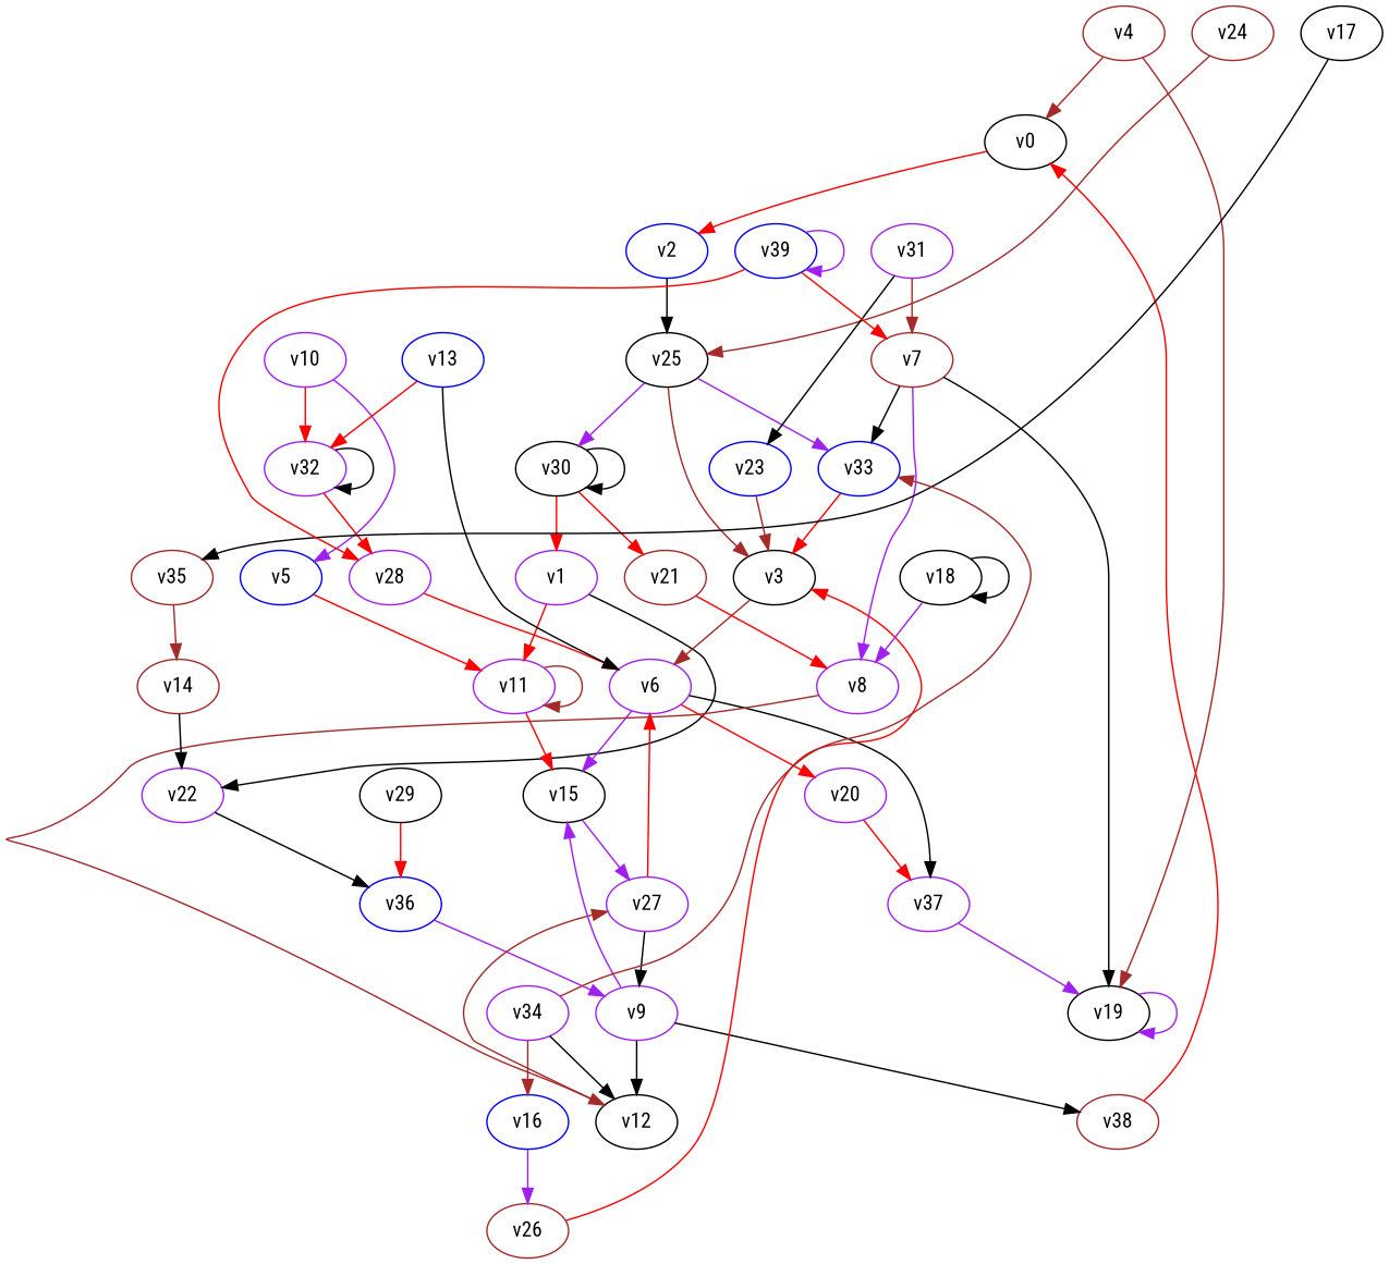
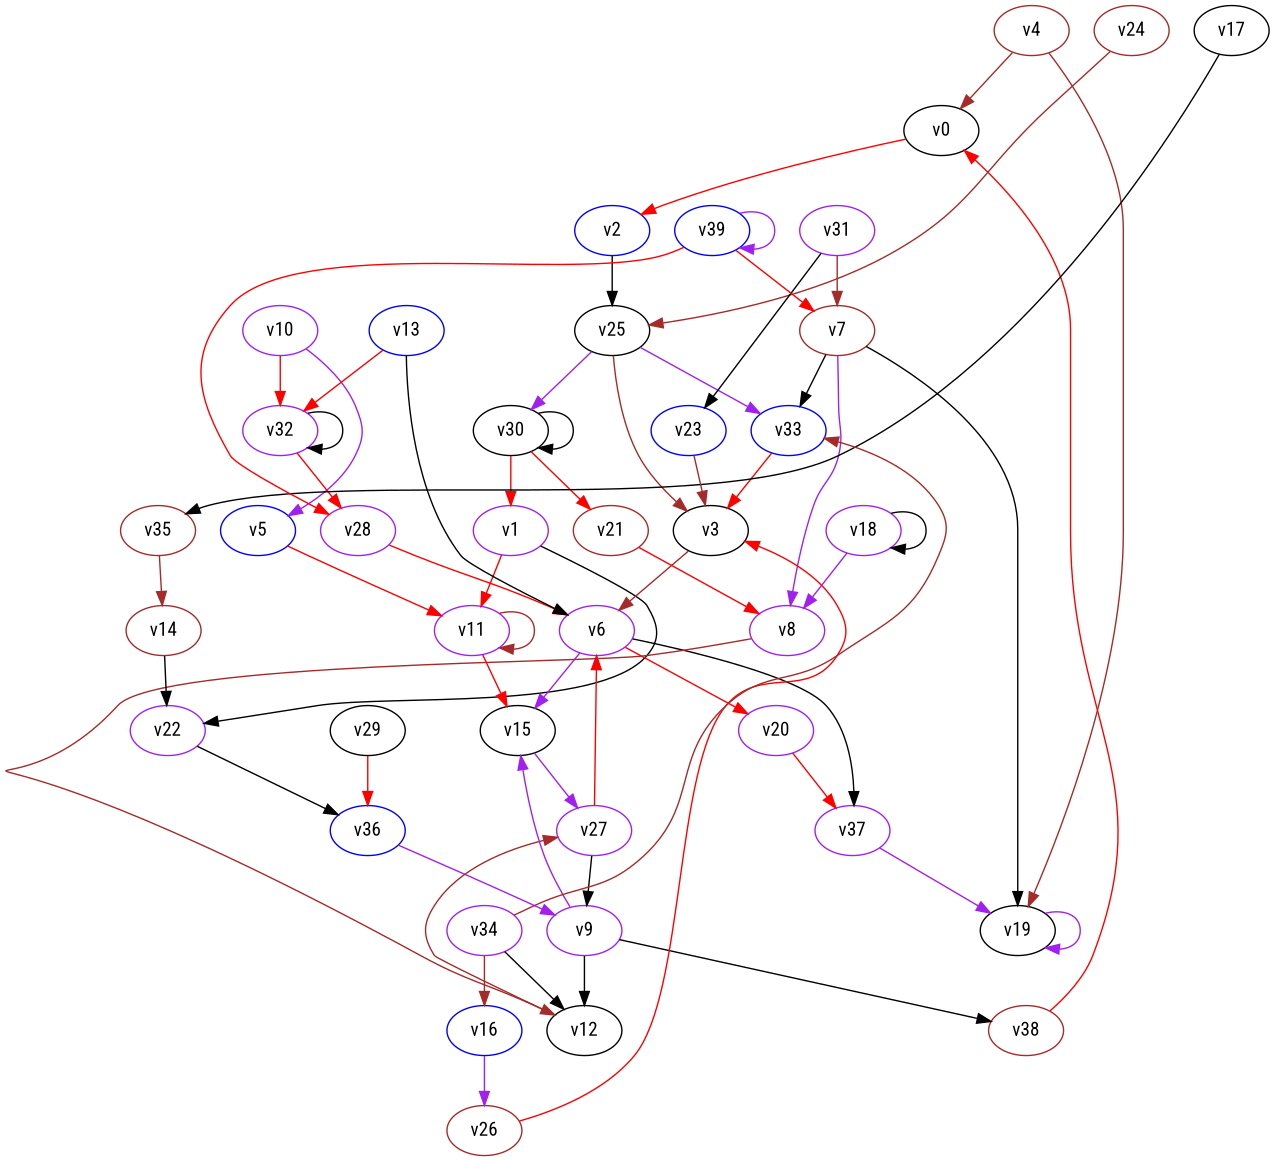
  digraph {
    fontname="Roboto Condensed"
    node [color=purple fontname="Roboto Condensed" player=0]
    edge [color=red fontname="Roboto Condensed"]
    v0 [color=black]
    v2 [color=blue player=1]
    v25 [color=black]
    v1
    v11
    v22
    v15 [color=black]
    v36 [color=blue player=1]
    v3 [color=black]
    v33 [color=blue player=1]
    v30 [color=black player=1]
    v6 [player=1]
    v20 [player=1]
    v37
    v4 [color=brown player=1]
    v19 [color=black]
    v5 [color=blue]
    v27 [player=1]
    v7 [color=brown]
    v8 [player=1]
    v12 [color=black player=1]
    v9 [player=1]
    v38 [color=brown player=1]
    v10 [player=1]
    v32
    v28
    v13 [color=blue]
    v14 [color=brown player=1]
    v16 [color=blue]
    v26 [color=brown]
    v17 [color=black player=1]
    v35 [color=brown]
-   v18 [color=black]
+   v18
    v21 [color=brown player=1]
    v23 [color=blue player=1]
    v24 [color=brown player=1]
    v29 [color=black player=1]
    v31
    v34
    v39 [color=blue]
    v0 -> v2
    v2 -> v25 [color=black]
    v25 -> v3 [color=brown]
    v25 -> v33 [color=purple]
    v25 -> v30 [color=purple]
    v1 -> v11
    v1 -> v22 [color=black constraint="t mod 5 == 3"]
    v11 -> v11 [color=brown]
    v11 -> v15
    v22 -> v36 [color=black]
    v15 -> v27 [color=purple]
    v36 -> v9 [color=purple]
    v3 -> v6 [color=brown]
    v33 -> v3
    v30 -> v1
    v30 -> v30 [color=black]
    v30 -> v21
    v6 -> v15 [color=purple]
    v6 -> v20
    v6 -> v37 [color=black]
    v20 -> v37
    v37 -> v19 [color=purple]
    v4 -> v0 [color=brown]
    v4 -> v19 [color=brown]
    v19 -> v19 [color=purple]
    v5 -> v11
    v27 -> v6
    v27 -> v9 [color=black]
    v7 -> v33 [color=black]
    v7 -> v19 [color=black]
    v7 -> v8 [color=purple]
    v8 -> v12 [color=brown constraint="t < 13"]
    v12 -> v27 [color=brown constraint="t mod 5 == 2"]
    v9 -> v15 [color=purple]
    v9 -> v12 [color=black]
    v9 -> v38 [color=black]
    v38 -> v0
    v10 -> v5 [color=purple constraint="t mod 5 == 4"]
    v10 -> v32
    v32 -> v32 [color=black]
    v32 -> v28
    v28 -> v6
    v13 -> v6 [color=black]
    v13 -> v32
    v14 -> v22 [color=black]
    v16 -> v26 [color=purple]
    v26 -> v3 [constraint="t < 15"]
    v17 -> v35 [color=black constraint="t < 6"]
    v35 -> v14 [color=brown]
    v18 -> v8 [color=purple]
    v18 -> v18 [color=black]
    v21 -> v8
    v23 -> v3 [color=brown]
    v24 -> v25 [color=brown constraint="t mod 2 == 1"]
    v29 -> v36
    v31 -> v7 [color=brown]
    v31 -> v23 [color=black]
    v34 -> v33 [color=brown constraint="t mod 5 == 1"]
    v34 -> v12 [color=black]
    v34 -> v16 [color=brown]
    v39 -> v7
    v39 -> v28
    v39 -> v39 [color=purple]
  }
